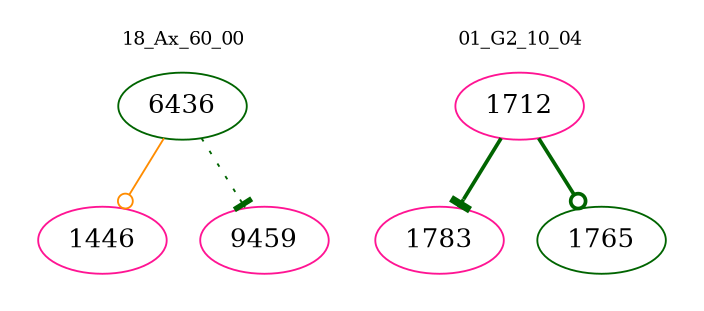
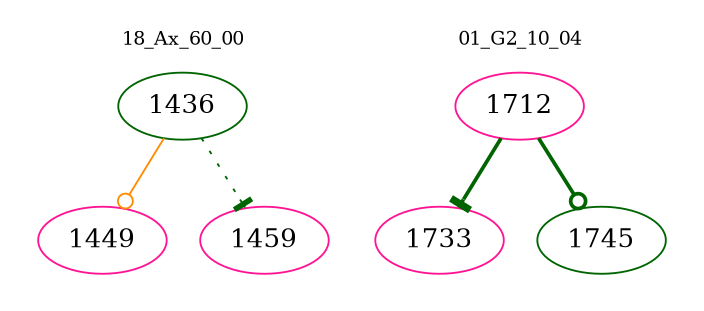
  digraph {
    node [color=deeppink]
    edge [arrowhead=odot color=darkgreen style=bold]
-   n1 [color=darkgreen label=6436]
-   n2 [label=1446]
-   n3 [label=9459]
+   n1 [color=darkgreen label=1436]
+   n2 [label=1449]
+   n3 [label=1459]
    n4 [label=1712]
-   n5 [label=1783]
-   n6 [color=darkgreen label=1765]
+   n5 [label=1733]
+   n6 [color=darkgreen label=1745]
    subgraph cluster_1 {
      color=white
      fontsize=10
      label="18_Ax_60_00"
      n1
      n2
      n3
    }
    subgraph cluster_2 {
      color=white
      fontsize=10
      label="01_G2_10_04"
      n4
      n5
      n6
    }
    n1 -> n2 [color=darkorange style=solid]
    n1 -> n3 [arrowhead=tee style=dotted]
    n4 -> n5 [arrowhead=tee]
    n4 -> n6
  }
